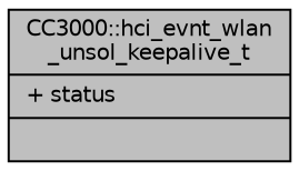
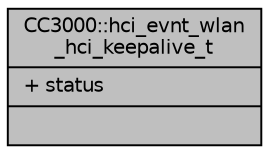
  digraph {
-   n1 [color=black fillcolor=grey75 fontcolor=black fontname=Helvetica fontsize=10 height=0.2 label="{CC3000::hci_evnt_wlan\l_unsol_keepalive_t\n|+ status\l|}" shape=record style=filled width=0.4]
+   n1 [color=black fillcolor=grey75 fontcolor=black fontname=Helvetica fontsize=10 height=0.2 label="{CC3000::hci_evnt_wlan\l_hci_keepalive_t\n|+ status\l|}" shape=record style=filled width=0.4]
  }
